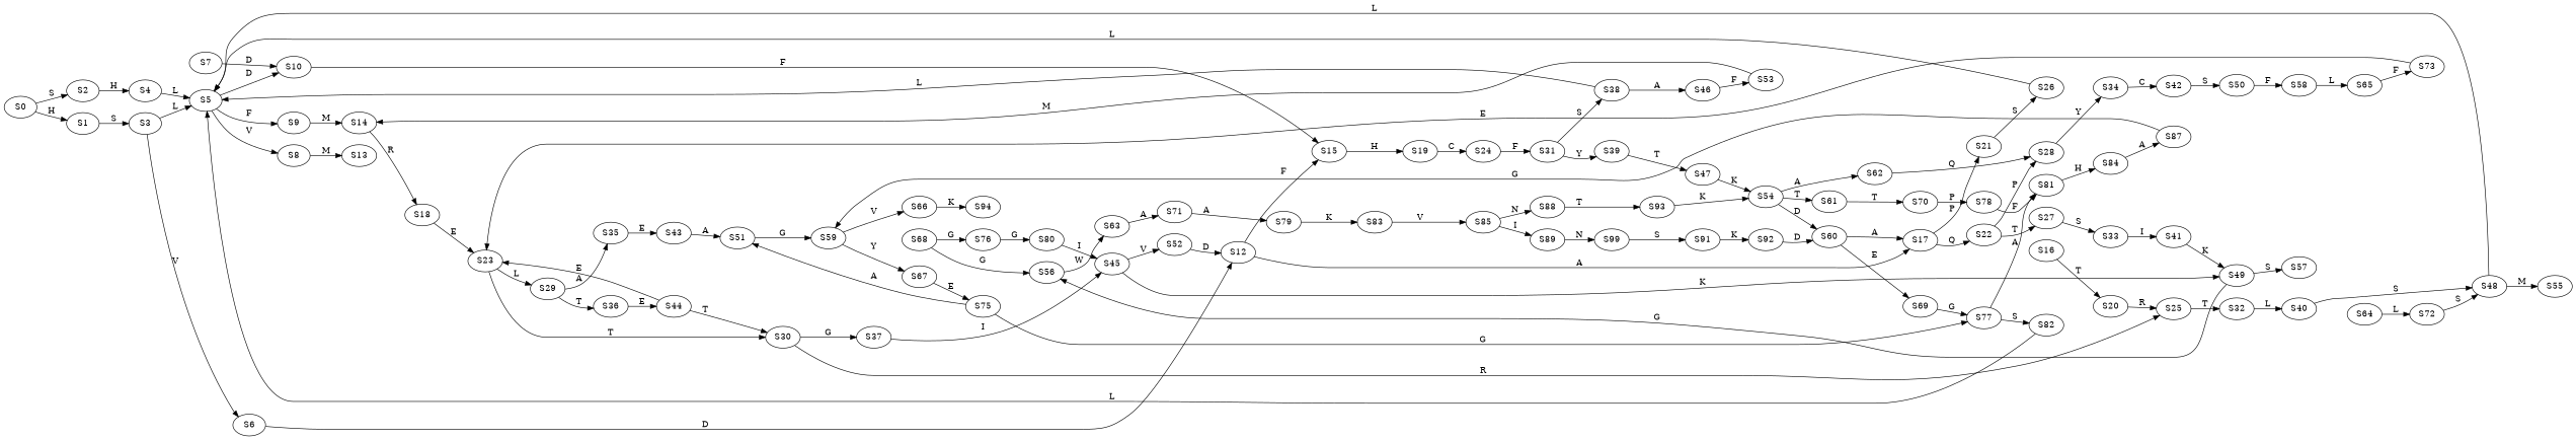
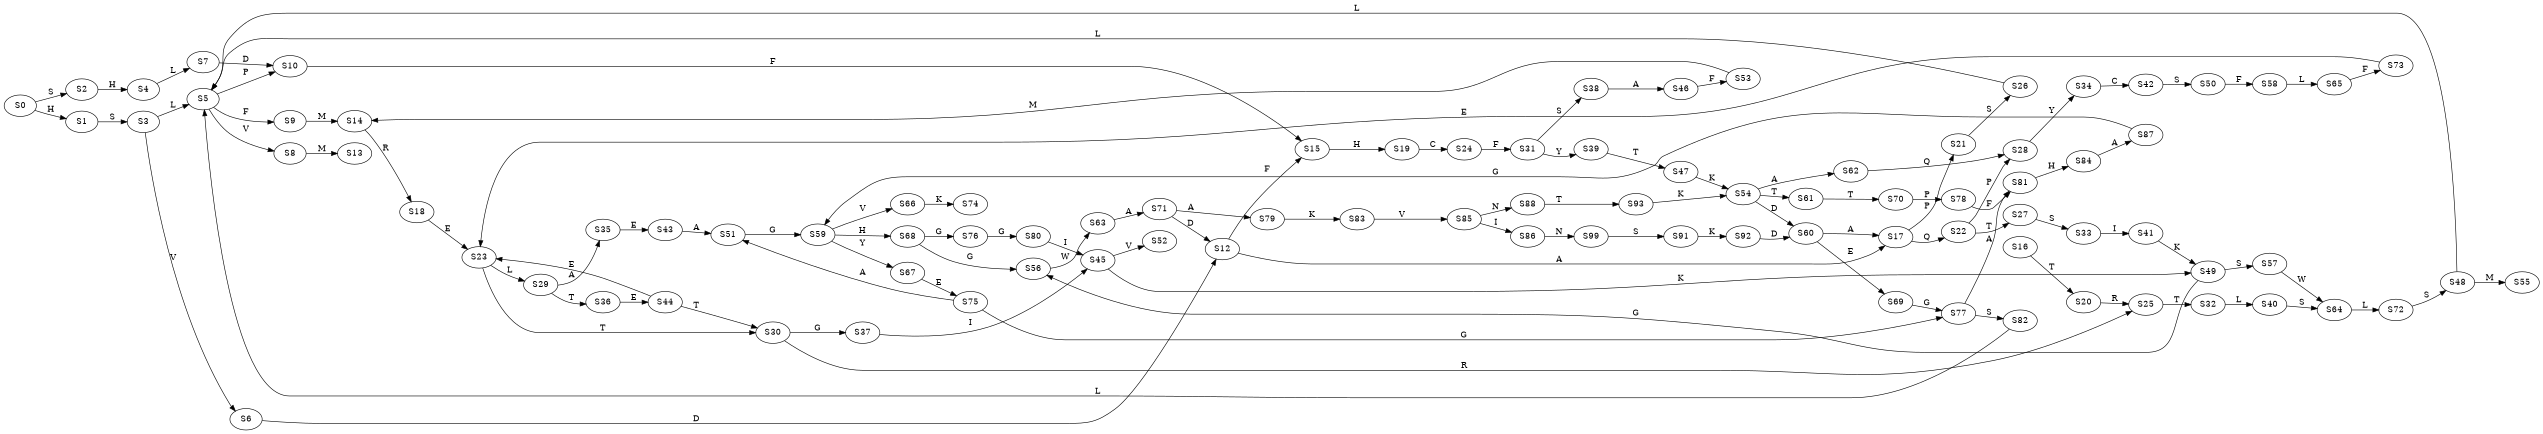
  strict digraph {
    rankdir=LR
    S0
    S1
    S2
    S3
    S4
    S5
    S6
    S7
    S8
    S9
    S10
    S12
    S13
    S14
    S15
    S17
    S18
    S19
    S16
    S20
    S21
    S22
    S23
    S24
    S25
    S26
    S27
    S28
    S29
    S30
    S31
    S32
    S33
    S34
    S35
    S36
    S37
    S38
    S39
    S40
    S41
    S42
    S43
    S44
    S45
    S46
    S47
    S48
    S49
    S50
    S51
    S52
    S53
    S54
    S55
    S56
    S57
    S58
    S59
    S60
    S61
    S62
    S63
    S64
    S65
    S66
    S67
    S68
    S69
    S70
    S71
    S72
    S73
-   S74 [label=S94]
+   S74
    S75
    S76
    S77
    S78
    S79
    S80
    S81
    S82
    S83
    S84
    S85
    S87
-   S86 [label=S89]
+   S86
    S88
    n89 [label=S99]
    n90 [label=S93]
    S91
    S92
    S0 -> S1 [label=H]
    S0 -> S2 [label=S]
    S1 -> S3 [label=S]
    S2 -> S4 [label=H]
    S3 -> S5 [label=L]
    S3 -> S6 [label=V]
-   S4 -> S5 [label=L]
+   S4 -> S7 [label=L]
    S5 -> S8 [label=V]
    S5 -> S9 [label=F]
-   S5 -> S10 [label=D]
+   S5 -> S10 [label=P]
    S6 -> S12 [label=D]
    S7 -> S10 [label=D]
    S8 -> S13 [label=M]
    S9 -> S14 [label=M]
    S10 -> S15 [label=F]
    S12 -> S15 [label=F]
    S12 -> S17 [label=A]
    S14 -> S18 [label=R]
    S15 -> S19 [label=H]
    S17 -> S21 [label=P]
    S17 -> S22 [label=Q]
    S18 -> S23 [label=E]
    S19 -> S24 [label=C]
    S16 -> S20 [label=T]
    S20 -> S25 [label=R]
    S21 -> S26 [label=S]
    S22 -> S27 [label=T]
    S22 -> S28 [label=P]
    S23 -> S29 [label=L]
    S23 -> S30 [label=T]
    S24 -> S31 [label=F]
    S25 -> S32 [label=T]
    S26 -> S5 [label=L]
    S27 -> S33 [label=S]
    S28 -> S34 [label=Y]
    S29 -> S35 [label=A]
    S29 -> S36 [label=T]
    S30 -> S25 [label=R]
    S30 -> S37 [label=G]
    S31 -> S38 [label=S]
    S31 -> S39 [label=Y]
    S32 -> S40 [label=L]
    S33 -> S41 [label=I]
    S34 -> S42 [label=C]
    S35 -> S43 [label=E]
    S36 -> S44 [label=E]
    S37 -> S45 [label=I]
-   S38 -> S5 [label=L]
    S38 -> S46 [label=A]
    S39 -> S47 [label=T]
-   S40 -> S48 [label=S]
+   S40 -> S64 [label=S]
    S41 -> S49 [label=K]
    S42 -> S50 [label=S]
    S43 -> S51 [label=A]
    S44 -> S23 [label=E]
    S44 -> S30 [label=T]
    S45 -> S49 [label=K]
    S45 -> S52 [label=V]
    S46 -> S53 [label=F]
    S47 -> S54 [label=K]
    S48 -> S5 [label=L]
    S48 -> S55 [label=M]
    S49 -> S56 [label=G]
    S49 -> S57 [label=S]
    S50 -> S58 [label=F]
    S51 -> S59 [label=G]
-   S52 -> S12 [label=D]
+   S71 -> S12 [label=D]
    S53 -> S14 [label=M]
    S54 -> S60 [label=D]
    S54 -> S61 [label=T]
    S54 -> S62 [label=A]
    S56 -> S63 [label=W]
+   S57 -> S64 [label=W]
    S58 -> S65 [label=L]
    S59 -> S66 [label=V]
    S59 -> S67 [label=Y]
+   S59 -> S68 [label=H]
    S60 -> S17 [label=A]
    S60 -> S69 [label=E]
    S61 -> S70 [label=T]
    S62 -> S28 [label=Q]
    S63 -> S71 [label=A]
    S64 -> S72 [label=L]
    S65 -> S73 [label=F]
    S66 -> S74 [label=K]
    S67 -> S75 [label=E]
    S68 -> S56 [label=G]
    S68 -> S76 [label=G]
    S69 -> S77 [label=G]
    S70 -> S78 [label=P]
    S71 -> S79 [label=A]
    S72 -> S48 [label=S]
    S73 -> S23 [label=E]
    S75 -> S51 [label=A]
    S75 -> S77 [label=G]
    S76 -> S80 [label=G]
    S77 -> S81 [label=A]
    S77 -> S82 [label=S]
    S78 -> S81 [label=F]
    S79 -> S83 [label=K]
    S80 -> S45 [label=I]
    S81 -> S84 [label=H]
    S82 -> S5 [label=L]
    S83 -> S85 [label=V]
    S84 -> S87 [label=A]
    S85 -> S86 [label=I]
    S85 -> S88 [label=N]
    S87 -> S59 [label=G]
    S86 -> n89 [label=N]
    S88 -> n90 [label=T]
    n89 -> S91 [label=S]
    n90 -> S54 [label=K]
    S91 -> S92 [label=K]
    S92 -> S60 [label=D]
  }
